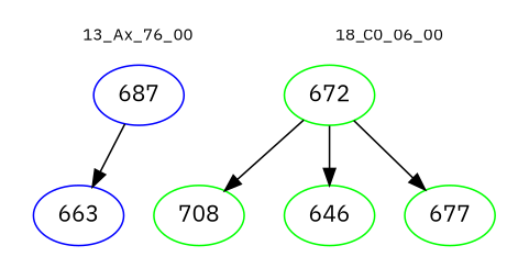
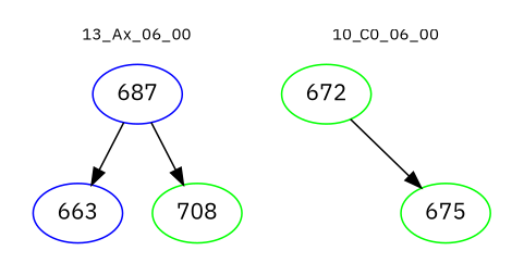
  digraph {
    fontname="IBM Plex Sans"
    node [color=green fontname="IBM Plex Sans"]
    edge [color=black fontname="IBM Plex Sans"]
    n1 [color=blue label=687]
    n2 [color=blue label=663]
    n3 [label=708]
    n4 [label=672]
-   n5 [label=646]
-   n6 [label=677]
+   n6 [label=675]
    subgraph cluster_1 {
      color=white
      fontsize=10
-     label="13_Ax_76_00"
+     label="13_Ax_06_00"
      n1
      n2
      n3
    }
    subgraph cluster_2 {
      color=white
      fontsize=10
-     label="18_C0_06_00"
+     label="10_C0_06_00"
      n4
-     n5
      n6
    }
    n1 -> n2
-   n4 -> n3
-   n4 -> n5
+   n1 -> n3
    n4 -> n6
  }
